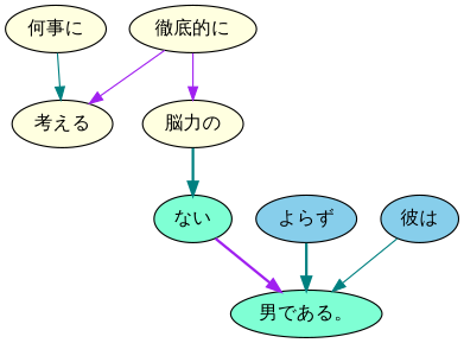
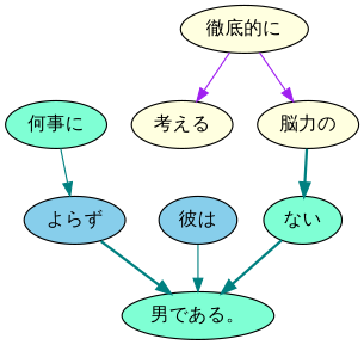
  digraph {
    fontname="Comic Neue"
    node [fillcolor=lightyellow fontname="Comic Neue" style=filled]
    edge [color=teal fontname="Comic Neue" style=solid]
-   n1 [label="何事に"]
+   n1 [fillcolor=aquamarine label="何事に"]
    n2 [fillcolor=skyblue label="よらず"]
    n3 [fillcolor=aquamarine label="男である。"]
    n4 [fillcolor=skyblue label="彼は"]
    n5 [label="徹底的に"]
    n6 [label="考える"]
    n7 [label="脳力の"]
    n8 [fillcolor=aquamarine label="ない"]
-   n1 -> n6
+   n1 -> n2
    n2 -> n3 [style=bold]
    n4 -> n3
    n5 -> n6 [color=purple]
    n5 -> n7 [color=purple]
    n7 -> n8 [style=bold]
-   n8 -> n3 [color=purple style=bold]
+   n8 -> n3 [style=bold]
  }
